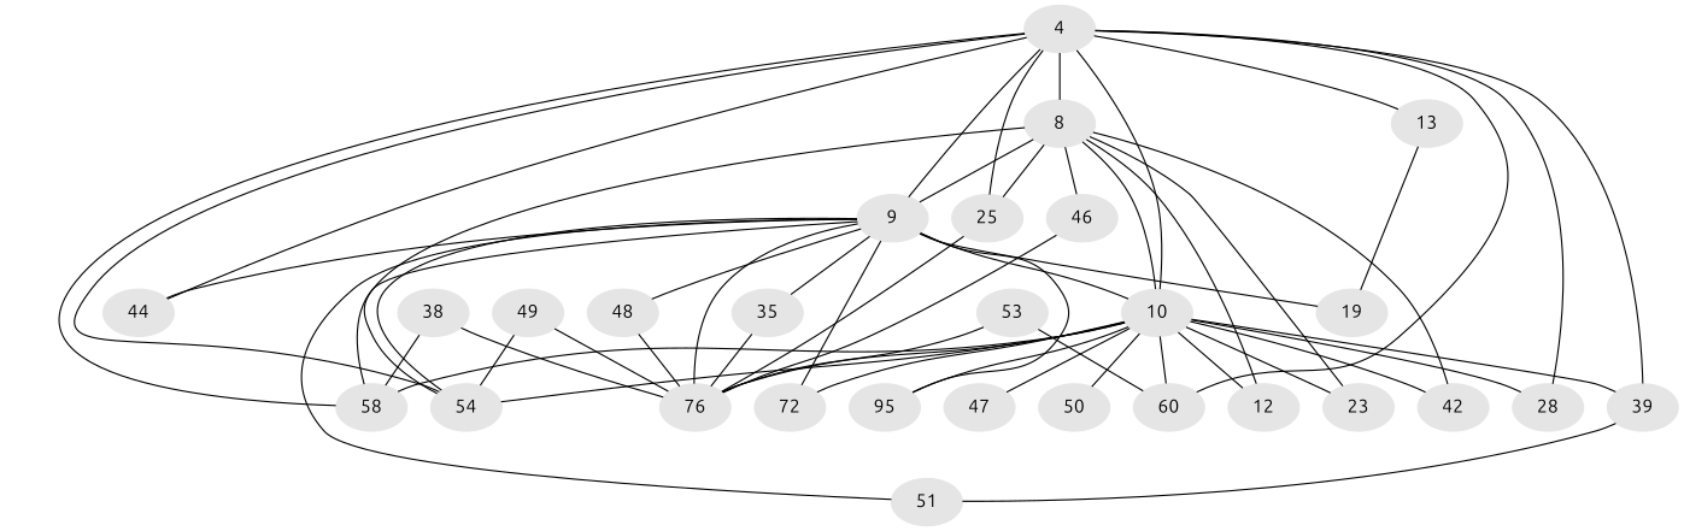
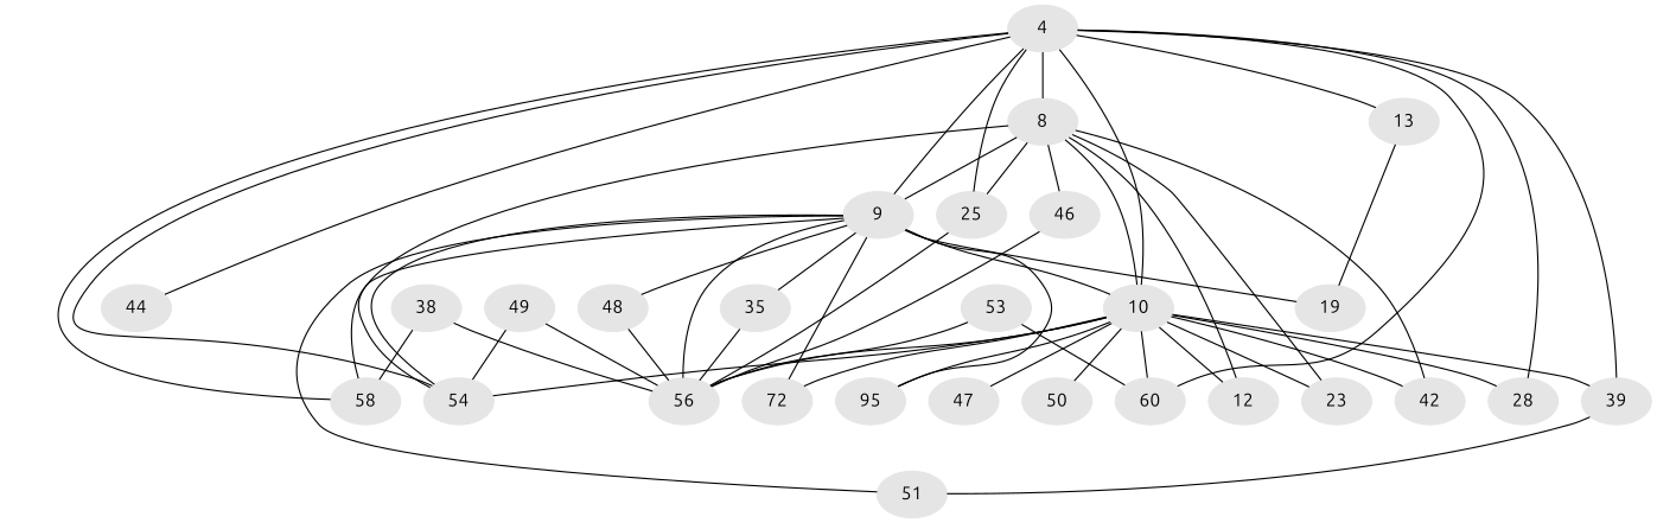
  graph {
    fontname=Ubuntu
    node [color=gray90 fontname=Ubuntu style=filled]
    edge [fontname=Ubuntu]
    4 [super="+2"]
    8 [super="+6"]
    9 [super="+3+1"]
    10 [super="+7"]
    13
    25 [super="+16"]
    28
    39 [super="+15"]
    44 [super="+37"]
    54 [super="+14+29"]
    58 [super="+43+31+27+57+41"]
    60 [super="+59"]
    12
    23
    42 [super="+30+18"]
    46
    19
    n18 [label=72]
    35
    n20 [label=95]
    48
    51
-   56 [super="+11+36" label=76]
+   56 [super="+11+36"]
    47
    50
    38
    49
    53
    4 -- 8 [weight=6]
    4 -- 9 [weight=6]
    4 -- 10 [weight=4]
    4 -- 13 [weight=2]
    4 -- 25 [weight=2]
    4 -- 28
    4 -- 39
    4 -- 44
    4 -- 54
    4 -- 58
    4 -- 60
    8 -- 9 [weight=9]
    8 -- 10 [weight=6]
    8 -- 25
    8 -- 54
    8 -- 12
    8 -- 23
    8 -- 42
    8 -- 46
    9 -- 10 [weight=6]
-   9 -- 44
    9 -- 54
    9 -- 58 [weight=4]
    9 -- 19
    9 -- n18
    9 -- 35
    9 -- n20
    9 -- 48
    9 -- 51
    9 -- 56
    10 -- 28
    10 -- 39 [weight=2]
    10 -- 54
-   10 -- 58 [weight=5]
    10 -- 60 [weight=3]
    10 -- 12
    10 -- 23
    10 -- 42 [weight=3]
    10 -- n18
    10 -- n20
    10 -- 56 [weight=4]
    10 -- 47 [weight=2]
    10 -- 50 [weight=2]
    13 -- 19
    25 -- 56
    39 -- 51
    46 -- 56
    35 -- 56
    48 -- 56
    38 -- 58
    38 -- 56
    49 -- 54
    49 -- 56
    53 -- 60
    53 -- 56
  }
